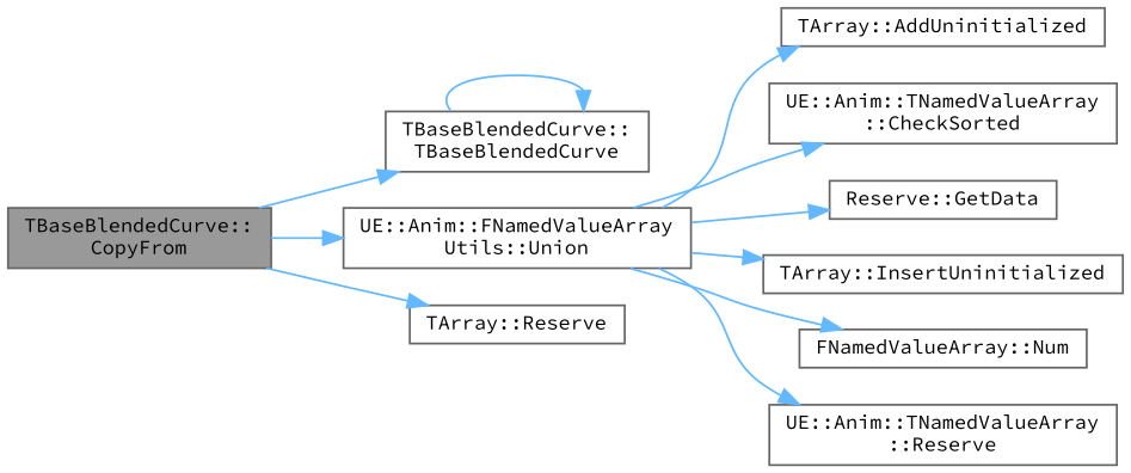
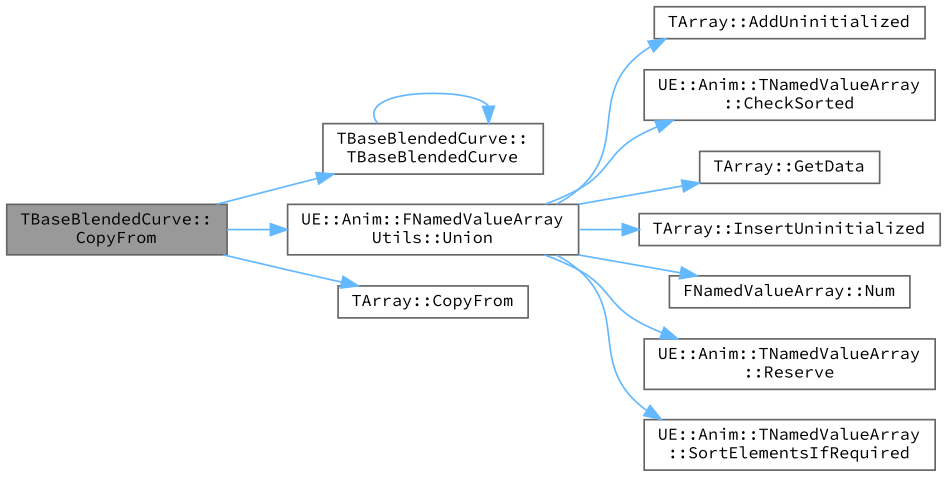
  digraph {
    fontname="Source Code Pro"
    rankdir=LR
    node [color=grey40 fillcolor=white fontname="Source Code Pro" fontsize=10 shape=box style=filled]
    edge [color=steelblue1 fontname="Source Code Pro" fontsize=10 labelfontname=Helvetica labelfontsize=10 style=solid]
    n1 [color=gray40 fillcolor=grey60 fontcolor=black height=0.2 label="TBaseBlendedCurve::\lCopyFrom" width=0.4]
    n2 [height=0.2 label="TBaseBlendedCurve::\lTBaseBlendedCurve" width=0.4]
    n3 [height=0.2 label="UE::Anim::FNamedValueArray\lUtils::Union" width=0.4]
-   n4 [height=0.2 label="TArray::Reserve" width=0.4]
+   n4 [height=0.2 label="TArray::CopyFrom" width=0.4]
    n5 [height=0.2 label="TArray::AddUninitialized" width=0.4]
    n6 [height=0.2 label="UE::Anim::TNamedValueArray\l::CheckSorted" width=0.4]
-   n7 [height=0.2 label="Reserve::GetData" width=0.4]
+   n7 [height=0.2 label="TArray::GetData" width=0.4]
    n8 [height=0.2 label="TArray::InsertUninitialized" width=0.4]
    n9 [height=0.2 label="FNamedValueArray::Num" width=0.4]
    n10 [height=0.2 label="UE::Anim::TNamedValueArray\l::Reserve" width=0.4]
+   n11 [height=0.2 label="UE::Anim::TNamedValueArray\l::SortElementsIfRequired" width=0.4]
    n1 -> n2
    n1 -> n3
    n1 -> n4
    n2 -> n2
    n3 -> n5
    n3 -> n6
    n3 -> n7
    n3 -> n8
    n3 -> n9
    n3 -> n10
+   n3 -> n11
  }
